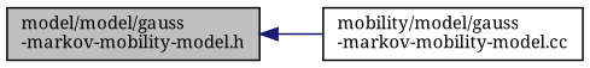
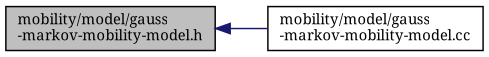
  digraph {
    rankdir=LR
    fontname="Noto Serif"
    node [color=black fontname="Noto Serif" fontsize=10 shape=record style=filled]
-   n1 [fillcolor=grey75 fontcolor=black height=0.2 label="model/model/gauss\l-markov-mobility-model.h" width=0.4]
+   n1 [fillcolor=grey75 fontcolor=black height=0.2 label="mobility/model/gauss\l-markov-mobility-model.h" width=0.4]
    n2 [fillcolor=white height=0.2 label="mobility/model/gauss\l-markov-mobility-model.cc" width=0.4]
    n1 -> n2 [color=midnightblue dir=back fontname="Noto Serif" fontsize=10 labelfontname=Helvetica labelfontsize=10 style=solid]
  }
